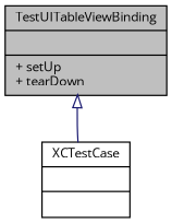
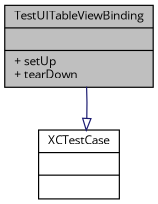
  digraph {
    fontname="Open Sans"
    node [color=black fontname="Open Sans" fontsize=10 shape=record]
    n1 [fillcolor=grey75 fontcolor=black height=0.2 label="{TestUITableViewBinding\n||+ setUp\l+ tearDown\l}" style=filled width=0.4]
    n2 [height=0.2 label="{XCTestCase\n||}" width=0.4]
-   n1 -> n2 [arrowtail=onormal color=midnightblue dir=back fontname="Open Sans" fontsize=10 labelfontname=Helvetica labelfontsize=10 style=solid]
+   n2 -> n1 [arrowtail=onormal color=midnightblue dir=back fontname="Open Sans" fontsize=10 labelfontname=Helvetica labelfontsize=10 style=solid]
  }
